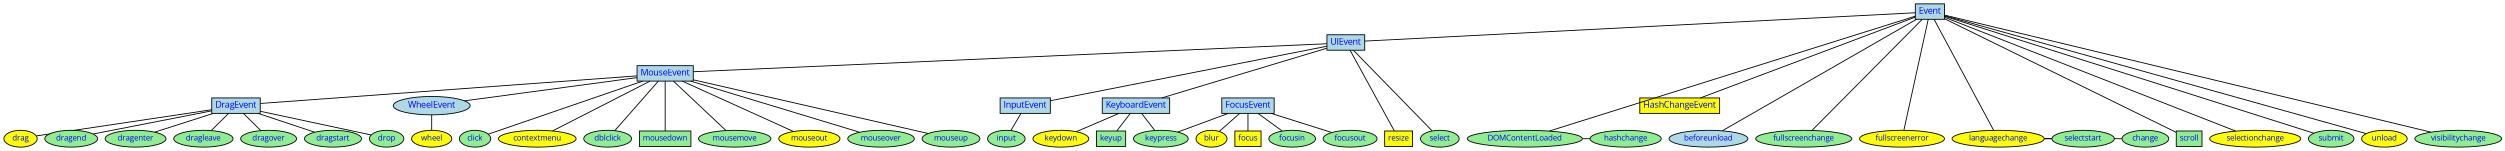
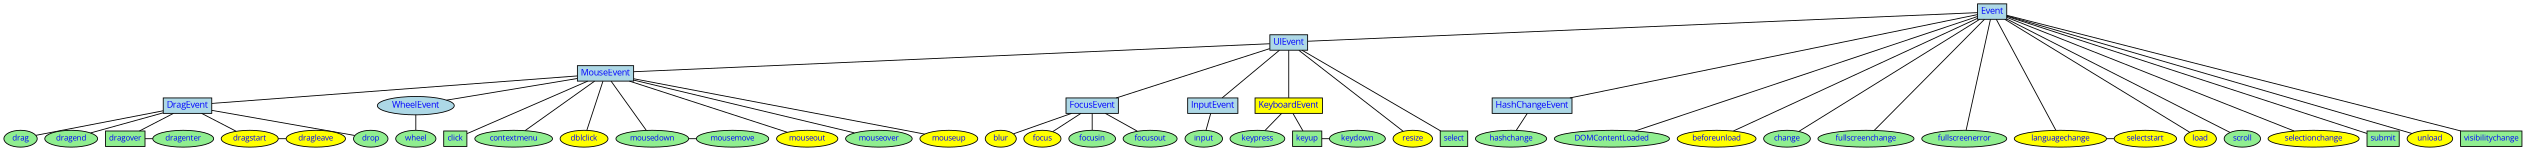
  digraph {
    fontname="Open Sans"
    rankdir=TB
    splines=false
    node [fillcolor=lightgreen fontcolor=blue fontname="Open Sans" fontsize="18pt" penwidth=2 shape=ellipse style=filled]
    edge [arrowhead=none concentrate=true fontname="Open Sans" penwidth=2]
    MouseEvent [fillcolor=lightblue fontsize="20pt" shape=box]
    DragEvent [fillcolor=lightblue fontsize="20pt" shape=box]
    WheelEvent [fillcolor=lightblue fontsize="20pt"]
    UIEvent [fillcolor=lightblue fontsize="20pt" shape=box]
    Event [fillcolor=lightblue fontsize="20pt" shape=box]
    FocusEvent [fillcolor=lightblue fontsize="20pt" shape=box]
-   HashChangeEvent [fillcolor=yellow fontsize="20pt" shape=box]
+   HashChangeEvent [fillcolor=lightblue fontsize="20pt" shape=box]
    InputEvent [fillcolor=lightblue fontsize="20pt" shape=box]
-   KeyboardEvent [fillcolor=lightblue fontsize="20pt" shape=box]
+   KeyboardEvent [fillcolor=yellow fontsize="20pt" shape=box]
    DOMContentLoaded
-   beforeunload [fillcolor=lightblue]
+   beforeunload [fillcolor=yellow]
    blur [fillcolor=yellow]
    change
-   click
-   contextmenu [fillcolor=yellow]
-   dblclick
-   drag [fillcolor=yellow]
+   click [shape=box]
+   contextmenu
+   dblclick [fillcolor=yellow]
+   drag
    dragend
    dragenter
-   dragleave
-   dragover
-   dragstart
+   dragleave [fillcolor=yellow]
+   dragover [shape=box]
+   dragstart [fillcolor=yellow]
    drop
-   focus [fillcolor=yellow shape=box]
+   focus [fillcolor=yellow]
    focusin
    focusout
    fullscreenchange
-   fullscreenerror [fillcolor=yellow]
+   fullscreenerror
    hashchange
    input
-   keydown [fillcolor=yellow]
+   keydown
    keypress
    keyup [shape=box]
    languagechange [fillcolor=yellow]
-   mousedown [shape=box]
+   load [fillcolor=yellow]
+   mousedown
    mousemove
    mouseout [fillcolor=yellow]
    mouseover
-   mouseup
-   resize [fillcolor=yellow shape=box]
-   scroll [shape=box]
-   select
+   mouseup [fillcolor=yellow]
+   resize [fillcolor=yellow]
+   scroll
+   select [shape=box]
    selectionchange [fillcolor=yellow]
-   selectstart
-   submit
+   selectstart [fillcolor=yellow]
+   submit [shape=box]
    unload [fillcolor=yellow]
-   visibilitychange
-   wheel [fillcolor=yellow]
+   visibilitychange [shape=box]
+   wheel
    subgraph sub_1 {
      MouseEvent
      DragEvent
      WheelEvent
      UIEvent
      Event
      FocusEvent
      HashChangeEvent
      InputEvent
      KeyboardEvent
    }
    subgraph sub_2 {
      rank=same
      DragEvent
      FocusEvent
      HashChangeEvent
      InputEvent
      KeyboardEvent
    }
    subgraph sub_3 {
      rank=same
      DOMContentLoaded
      beforeunload
      blur
      change
      click
      contextmenu
      dblclick
      drag
      dragend
      dragenter
      dragleave
      dragover
      dragstart
      drop
      focus
      focusin
      focusout
      fullscreenchange
      fullscreenerror
      hashchange
      input
      keydown
      keypress
      keyup
      languagechange
+     load
      mousedown
      mousemove
      mouseout
      mouseover
      mouseup
      resize
      scroll
      select
      selectionchange
      selectstart
      submit
      unload
      visibilitychange
      wheel
    }
    MouseEvent -> DragEvent
    MouseEvent -> WheelEvent
    MouseEvent -> click
    MouseEvent -> contextmenu
    MouseEvent -> dblclick
    MouseEvent -> mousedown
-   MouseEvent -> mousemove
+   mousedown -> mousemove
    MouseEvent -> mouseout
    MouseEvent -> mouseover
    MouseEvent -> mouseup
    DragEvent -> drag
    DragEvent -> dragend
-   DragEvent -> dragenter
-   DragEvent -> dragleave
+   dragover -> dragenter
+   dragstart -> dragleave
    DragEvent -> dragover
    DragEvent -> dragstart
    DragEvent -> drop
    WheelEvent -> wheel
    UIEvent -> MouseEvent
-   keypress -> FocusEvent
+   UIEvent -> FocusEvent
    UIEvent -> InputEvent
    UIEvent -> KeyboardEvent
    UIEvent -> resize
    UIEvent -> select
    Event -> UIEvent
    Event -> HashChangeEvent
    Event -> DOMContentLoaded
    Event -> beforeunload
-   languagechange -> change
+   Event -> change
    Event -> fullscreenchange
    Event -> fullscreenerror
    Event -> languagechange
+   Event -> load
    Event -> scroll
    Event -> selectionchange
    Event -> submit
    Event -> unload
    Event -> visibilitychange
    FocusEvent -> blur
    FocusEvent -> focus
    FocusEvent -> focusin
    FocusEvent -> focusout
-   DOMContentLoaded -> hashchange
+   HashChangeEvent -> hashchange
    InputEvent -> input
-   KeyboardEvent -> keydown
+   keyup -> keydown
    KeyboardEvent -> keypress
    KeyboardEvent -> keyup
    languagechange -> selectstart
  }
